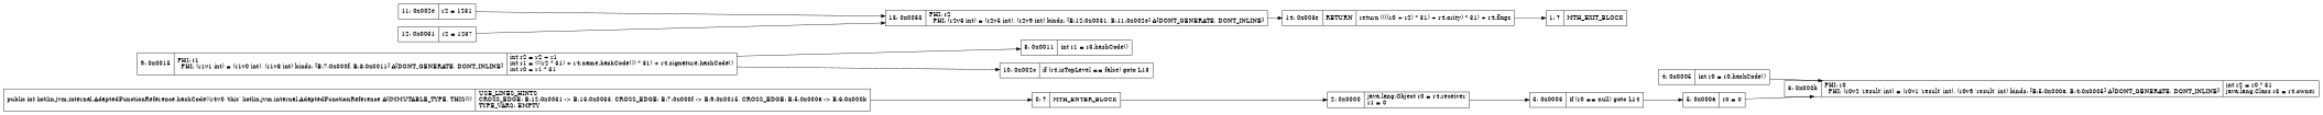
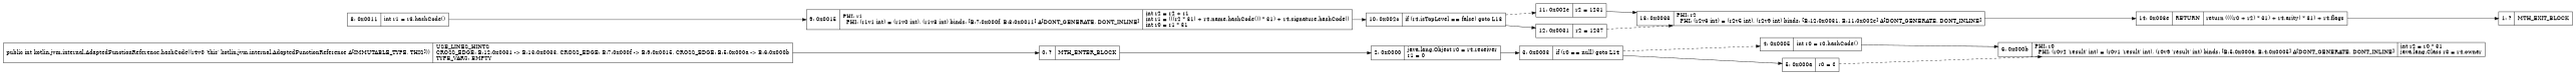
  digraph {
    fontname="DejaVu Serif"
    rankdir=LR
    node [fontname="DejaVu Serif" shape=record]
    edge [fontname="DejaVu Serif"]
    n1 [label="{0\:\ ?|MTH_ENTER_BLOCK\l}"]
    n2 [label="{2\:\ 0x0000|java.lang.Object r0 = r4.receiver\lr1 = 0\l}"]
    n3 [label="{3\:\ 0x0003|if (r0 == null) goto L14\l}"]
    n4 [label="{4\:\ 0x0005|int r0 = r0.hashCode()\l}"]
    n5 [label="{5\:\ 0x000a|r0 = 0\l}"]
    n6 [label="{6\:\ 0x000b|PHI: r0 \l  PHI: (r0v2 'result' int) = (r0v1 'result' int), (r0v9 'result' int) binds: [B:5:0x000a, B:4:0x0005] A[DONT_GENERATE, DONT_INLINE]\l|int r2 = r0 * 31\ljava.lang.Class r3 = r4.owner\l}"]
    n7 [label="{8\:\ 0x0011|int r1 = r3.hashCode()\l}"]
    n8 [label="{9\:\ 0x0015|PHI: r1 \l  PHI: (r1v1 int) = (r1v0 int), (r1v8 int) binds: [B:7:0x000f, B:8:0x0011] A[DONT_GENERATE, DONT_INLINE]\l|int r2 = r2 + r1\lint r1 = (((r2 * 31) + r4.name.hashCode()) * 31) + r4.signature.hashCode()\lint r0 = r1 * 31\l}"]
    n9 [label="{10\:\ 0x002c|if (r4.isTopLevel == false) goto L13\l}"]
    n10 [label="{11\:\ 0x002e|r2 = 1231\l}"]
    n11 [label="{12\:\ 0x0031|r2 = 1237\l}"]
    n12 [label="{13\:\ 0x0033|PHI: r2 \l  PHI: (r2v6 int) = (r2v5 int), (r2v9 int) binds: [B:12:0x0031, B:11:0x002e] A[DONT_GENERATE, DONT_INLINE]\l}"]
    n13 [label="{14\:\ 0x003e|RETURN\l|return ((((r0 + r2) * 31) + r4.arity) * 31) + r4.flags\l}"]
    n14 [label="{1\:\ ?|MTH_EXIT_BLOCK\l}"]
    n15 [label="{public int kotlin.jvm.internal.AdaptedFunctionReference.hashCode((r4v0 'this' kotlin.jvm.internal.AdaptedFunctionReference A[IMMUTABLE_TYPE, THIS]))  | USE_LINES_HINTS\lCROSS_EDGE: B:12:0x0031 \-\> B:13:0x0033, CROSS_EDGE: B:7:0x000f \-\> B:9:0x0015, CROSS_EDGE: B:5:0x000a \-\> B:6:0x000b\lTYPE_VARS: EMPTY\l}"]
    n1 -> n2
    n2 -> n3
+   n3 -> n4 [style=dashed]
    n3 -> n5
    n4 -> n6
-   n5 -> n6
-   n8 -> n7
+   n5 -> n6 [style=dashed]
+   n7 -> n8
    n8 -> n9
+   n9 -> n10 [style=dashed]
+   n9 -> n11
    n10 -> n12
-   n11 -> n12
+   n11 -> n12 [style=dashed]
    n12 -> n13
    n13 -> n14
    n15 -> n1
  }
